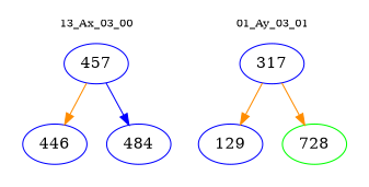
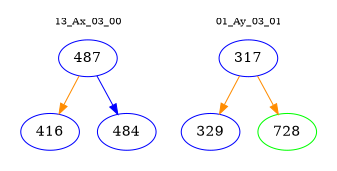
  digraph {
    node [color=blue]
    edge [color=darkorange]
-   n1 [label=457]
-   n2 [label=446]
+   n1 [label=487]
+   n2 [label=416]
    n3 [label=484]
    n4 [label=317]
-   n5 [label=129]
+   n5 [label=329]
    n6 [color=green label=728]
    subgraph cluster_1 {
      color=white
      fontsize=10
      label="13_Ax_03_00"
      n1
      n2
      n3
    }
    subgraph cluster_2 {
      color=white
      fontsize=10
      label="01_Ay_03_01"
      n4
      n5
      n6
    }
    n1 -> n2
    n1 -> n3 [color=blue]
    n4 -> n5
    n4 -> n6
  }
